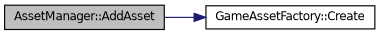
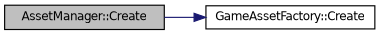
  digraph {
    rankdir=LR
    node [color=black fontname=Helvetica fontsize=10 shape=record style=filled]
-   n1 [fillcolor=grey75 fontcolor=black height=0.2 label="AssetManager::AddAsset" width=0.4]
+   n1 [fillcolor=grey75 fontcolor=black height=0.2 label="AssetManager::Create" width=0.4]
    n2 [fillcolor=white height=0.2 label="GameAssetFactory::Create" width=0.4]
    n1 -> n2 [color=midnightblue fontname=Helvetica fontsize=10 labelfontname=Helvetica labelfontsize=10 style=solid]
  }
